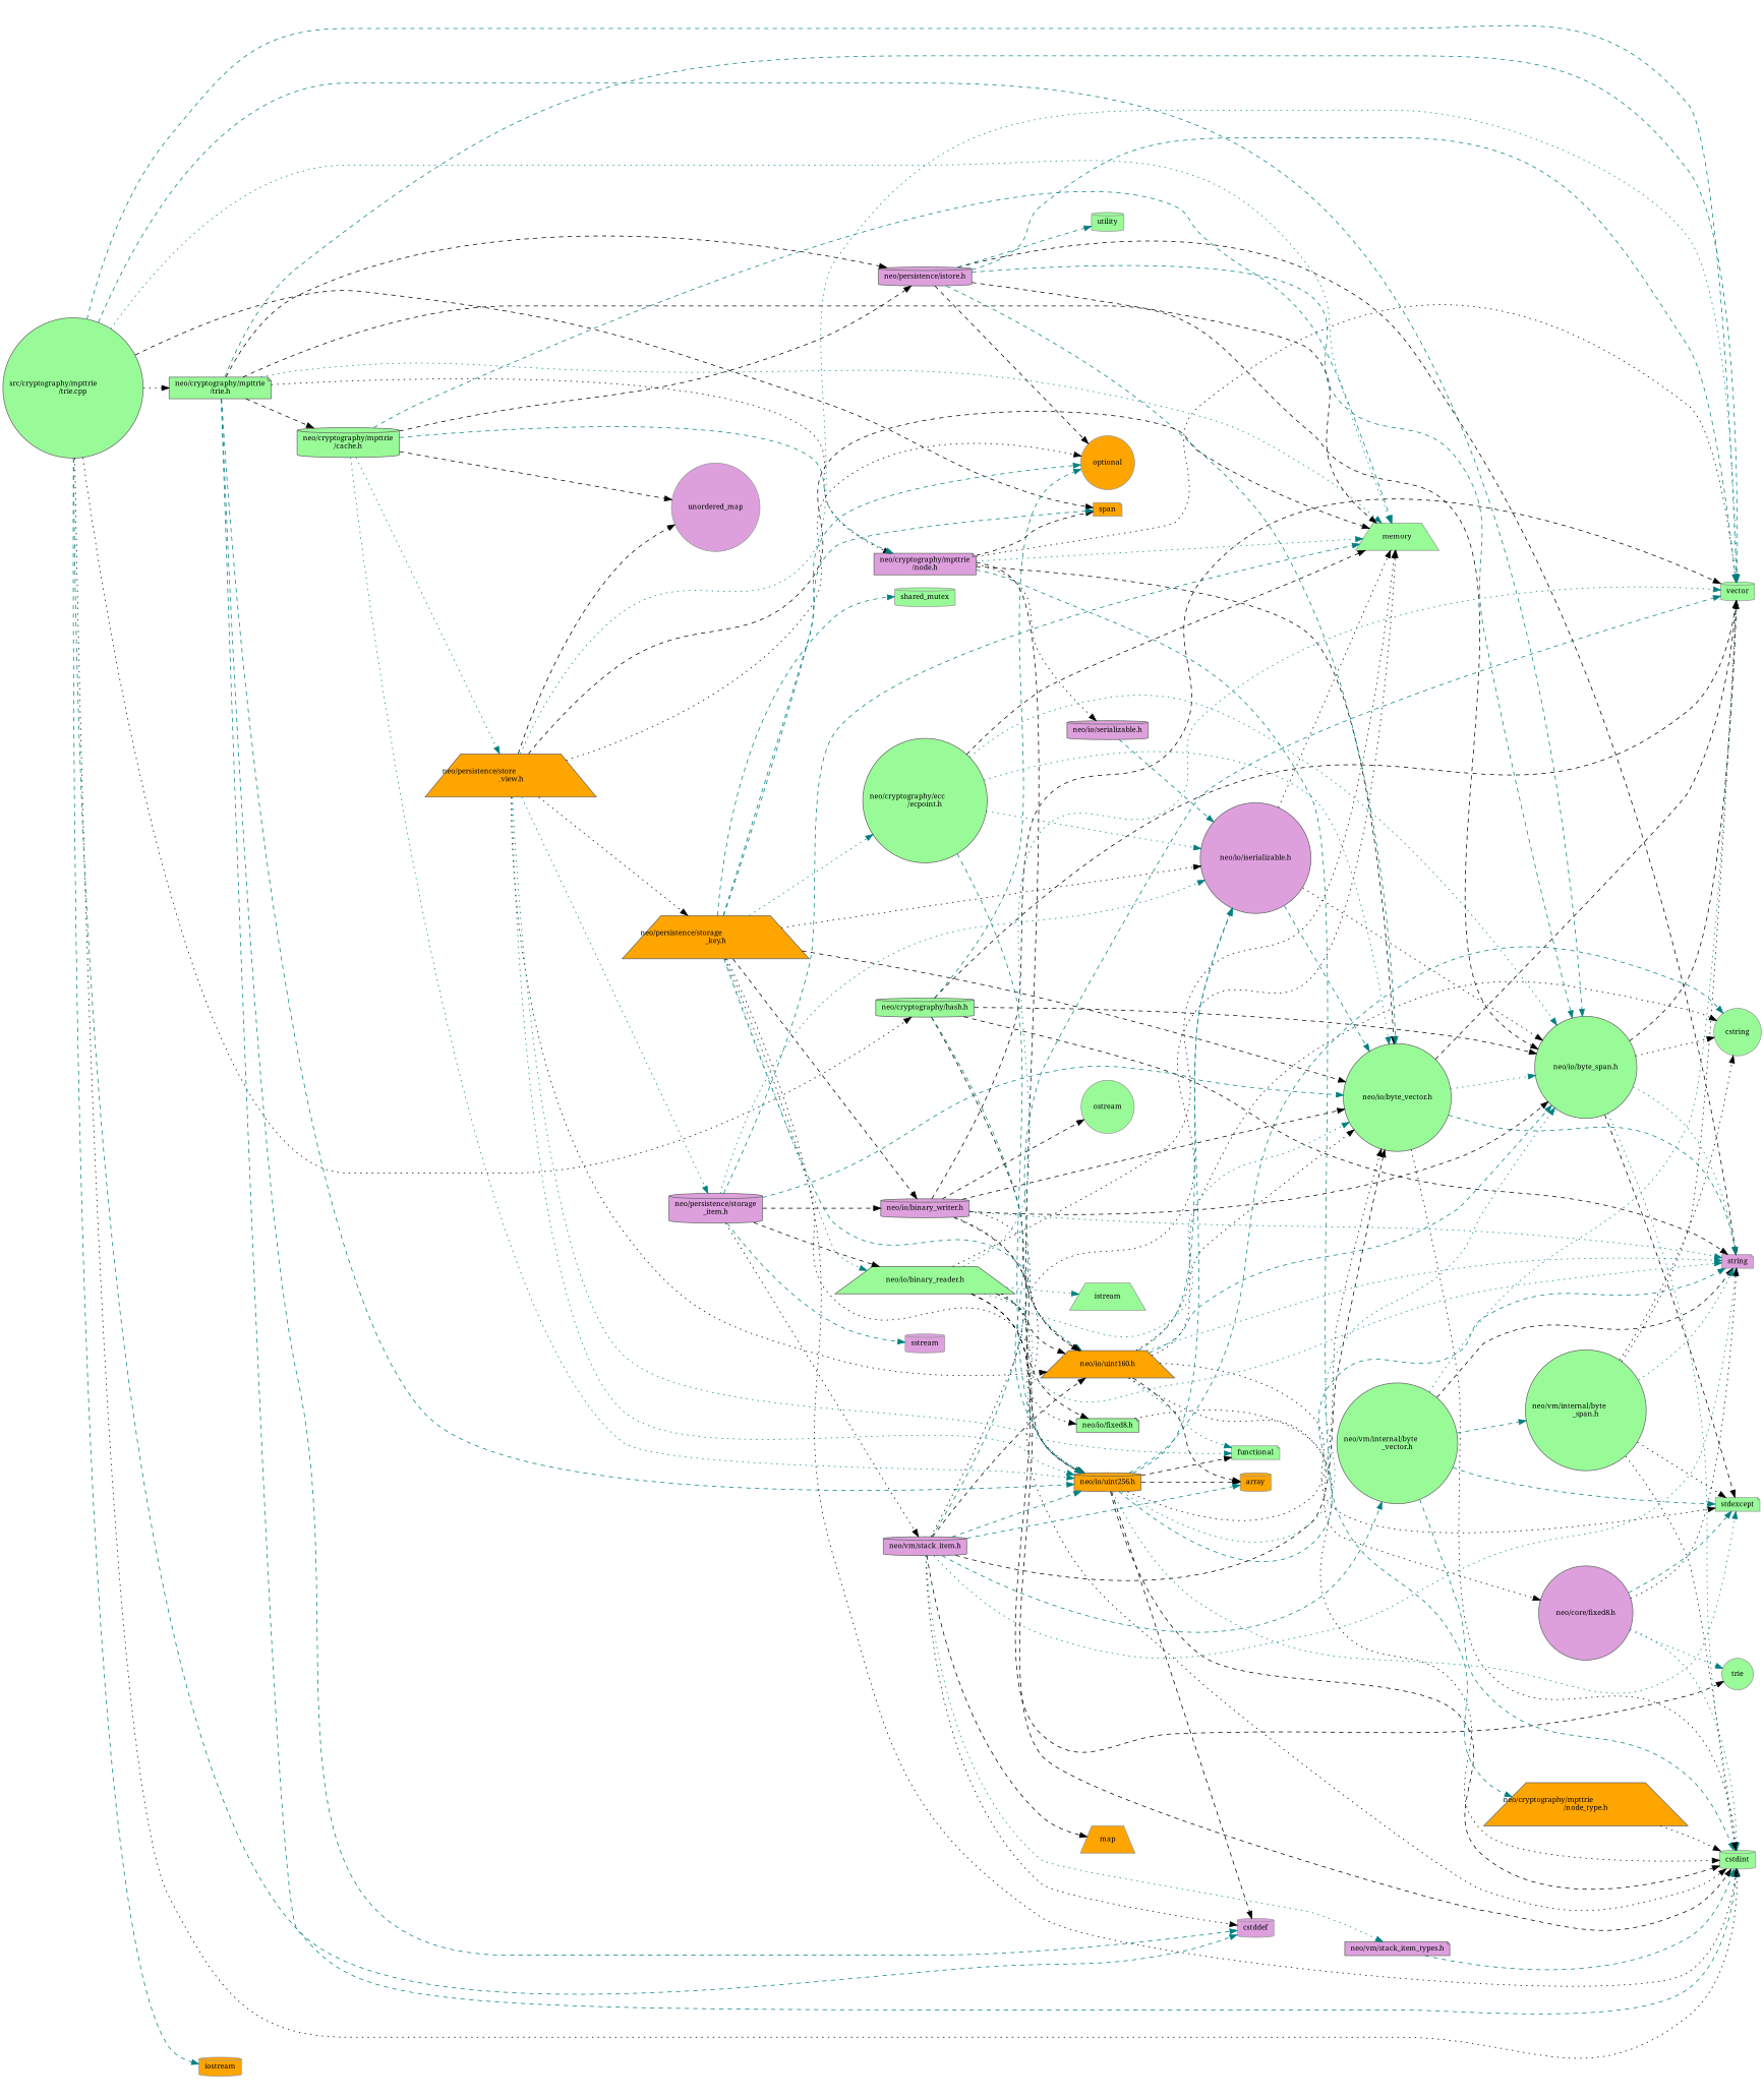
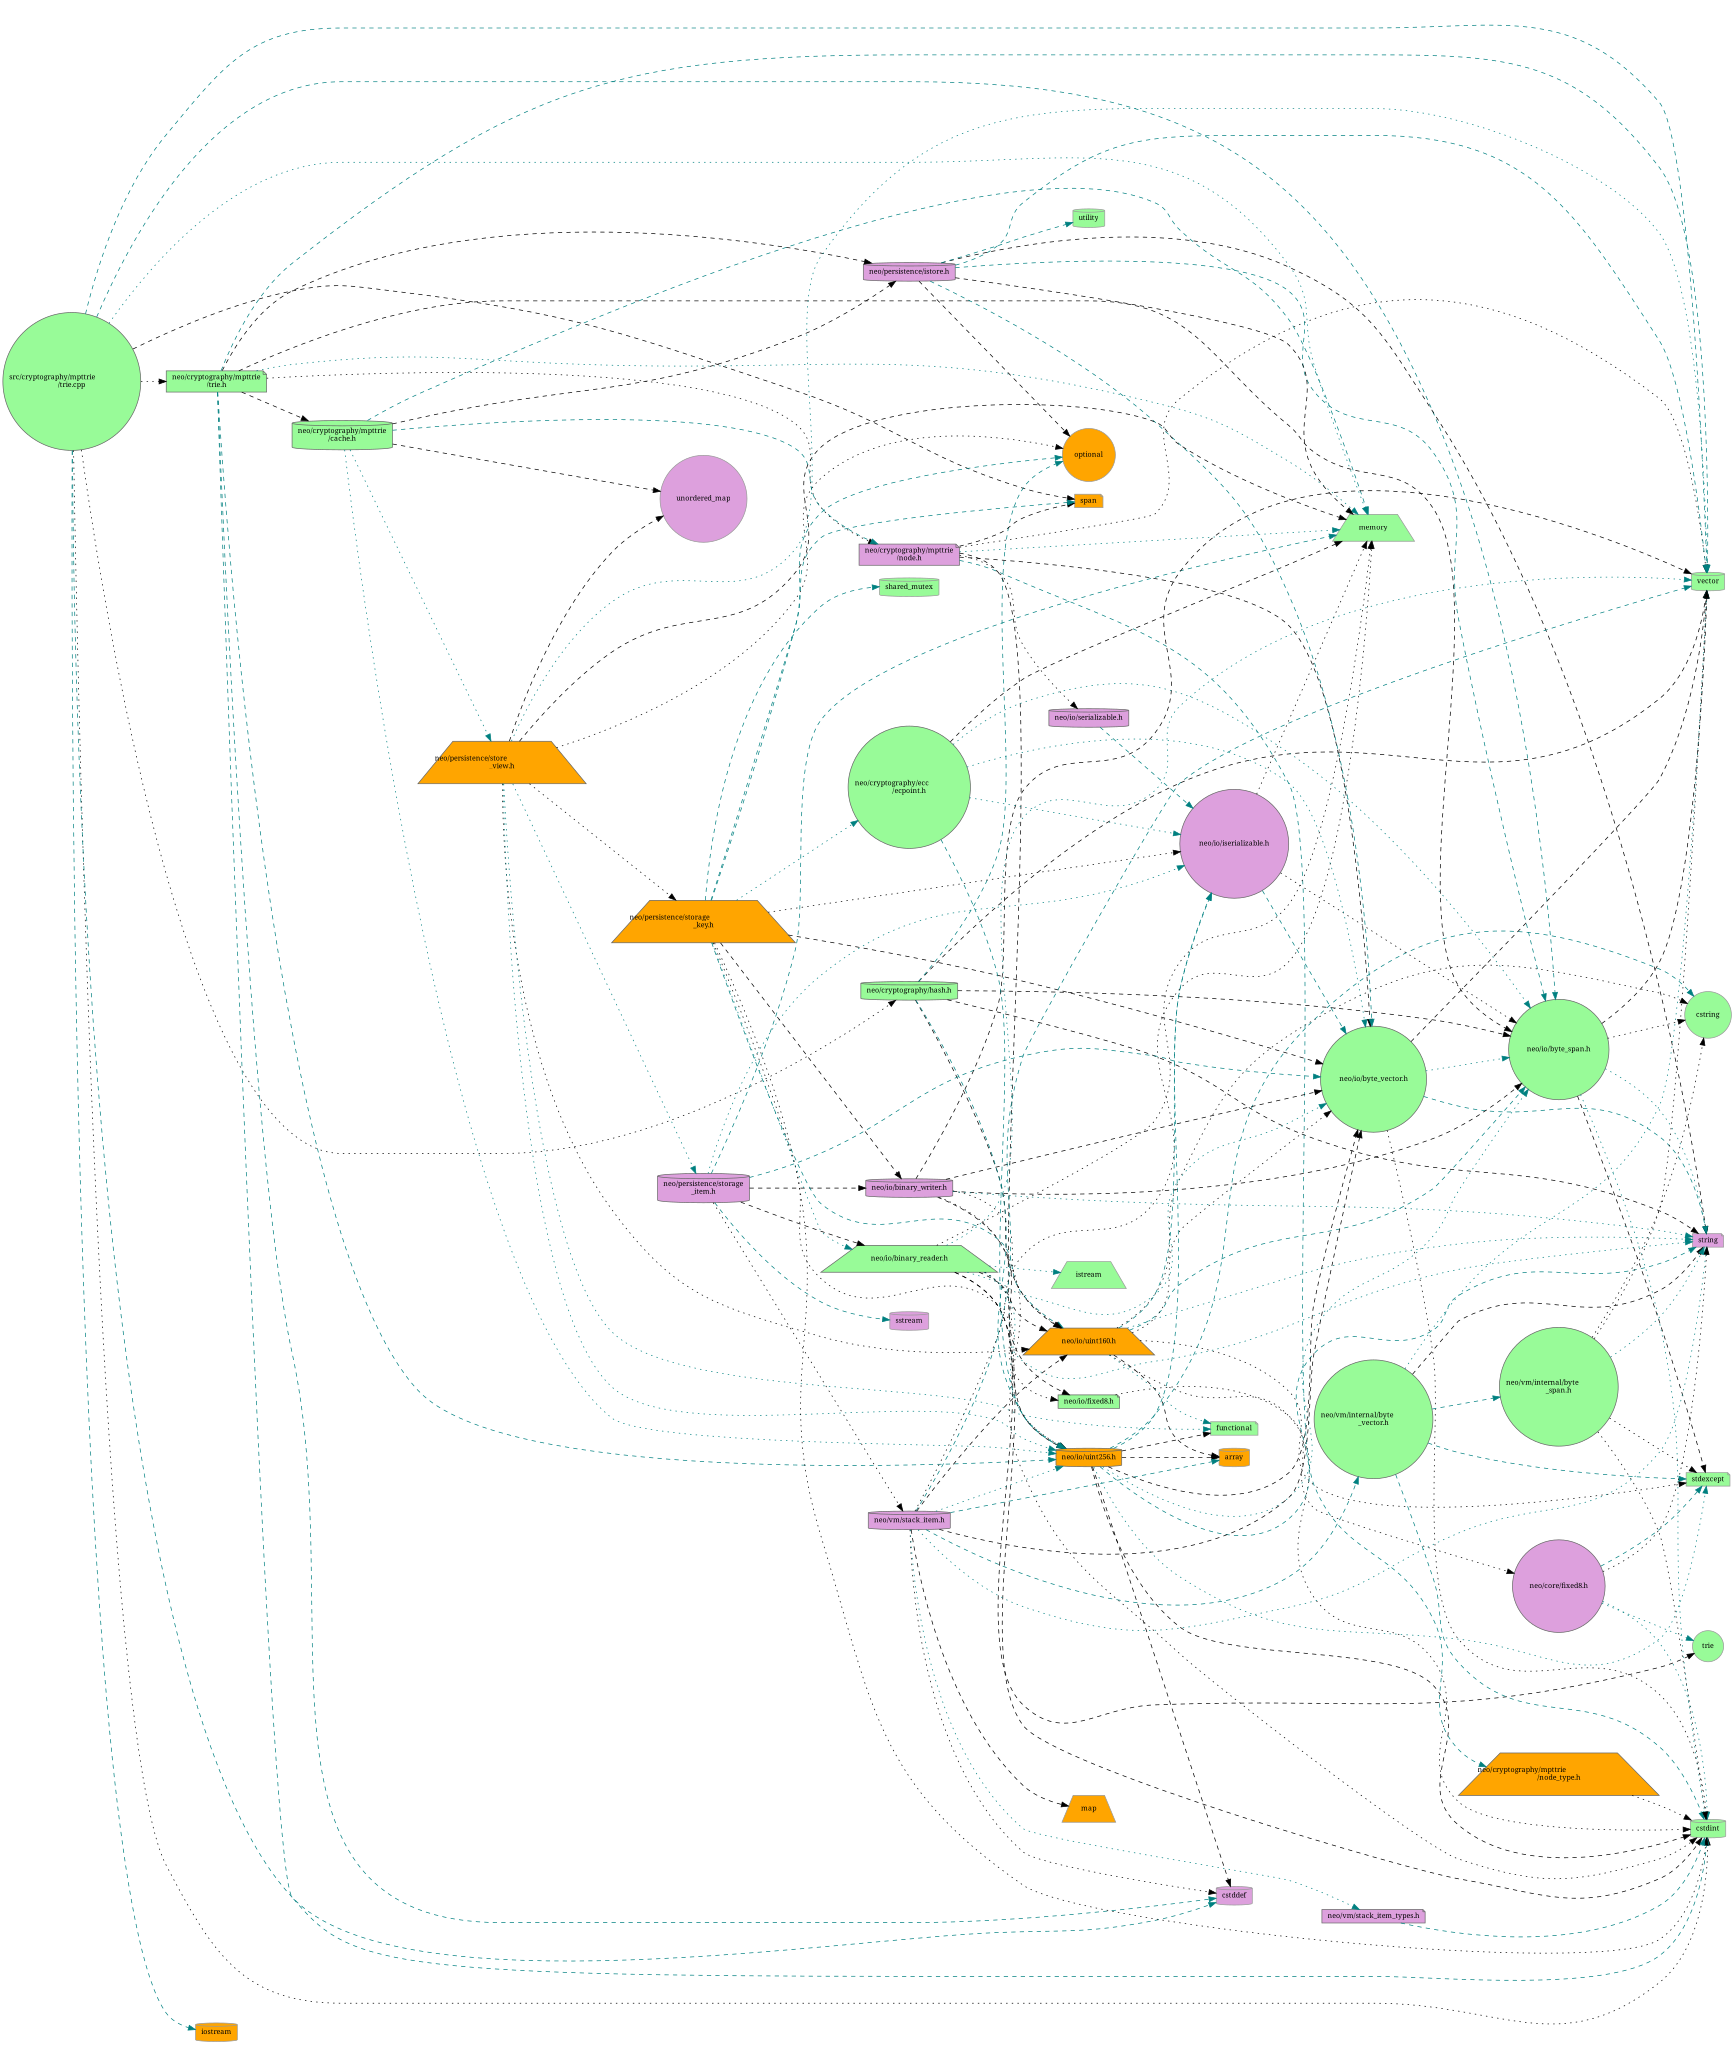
  digraph {
    fontname="Noto Serif"
    rankdir=LR
    node [color=grey40 fillcolor=palegreen fontname="Noto Serif" fontsize=10 shape=cylinder style=filled]
    edge [color=black fontname="Noto Serif" fontsize=10 labelfontname=Helvetica labelfontsize=10 style=dashed]
    n1 [color=gray40 fontcolor=black height=0.2 label="src/cryptography/mpttrie\l/trie.cpp" shape=circle width=0.4]
    n2 [height=0.2 label="neo/cryptography/hash.h" width=0.4]
    n3 [height=0.2 label="neo/io/byte_span.h" shape=circle width=0.4]
    n4 [color=grey60 height=0.2 label=cstdint width=0.4]
    n5 [color=grey60 height=0.2 label=vector width=0.4]
    n6 [color=grey60 height=0.2 label=memory shape=trapezium width=0.4]
    n7 [color=grey60 fillcolor=plum height=0.2 label=cstddef width=0.4]
    n8 [height=0.2 label="neo/cryptography/mpttrie\l/trie.h" shape=note width=0.4]
    n9 [color=grey60 fillcolor=orange height=0.2 label=span shape=note width=0.4]
    n10 [color=grey60 fillcolor=orange height=0.2 label=iostream width=0.4]
    n11 [fillcolor=orange height=0.2 label="neo/io/uint160.h" shape=trapezium width=0.4]
    n12 [fillcolor=orange height=0.2 label="neo/io/uint256.h" width=0.4]
    n13 [color=grey60 fillcolor=orange height=0.2 label=optional shape=circle width=0.4]
    n14 [color=grey60 fillcolor=plum height=0.2 label=string shape=note width=0.4]
    n15 [color=grey60 height=0.2 label=cstring shape=circle width=0.4]
    n16 [color=grey60 height=0.2 label=stdexcept shape=note width=0.4]
    n17 [height=0.2 label="neo/cryptography/mpttrie\l/cache.h" width=0.4]
    n18 [fillcolor=plum height=0.2 label="neo/cryptography/mpttrie\l/node.h" shape=note width=0.4]
    n19 [fillcolor=plum height=0.2 label="neo/persistence/istore.h" width=0.4]
    n20 [height=0.2 label="neo/io/byte_vector.h" shape=circle width=0.4]
    n21 [fillcolor=plum height=0.2 label="neo/io/iserializable.h" shape=circle width=0.4]
    n22 [color=grey60 fillcolor=orange height=0.2 label=array width=0.4]
    n23 [color=grey60 height=0.2 label=functional shape=note width=0.4]
    n24 [fillcolor=orange height=0.2 label="neo/persistence/store\l_view.h" shape=trapezium width=0.4]
    n25 [color=grey60 fillcolor=plum height=0.2 label=unordered_map shape=circle width=0.4]
    n26 [fillcolor=orange height=0.2 label="neo/cryptography/mpttrie\l/node_type.h" shape=trapezium width=0.4]
    n27 [fillcolor=plum height=0.2 label="neo/io/serializable.h" width=0.4]
    n28 [color=grey60 height=0.2 label=utility width=0.4]
    n29 [fillcolor=plum height=0.2 label="neo/persistence/storage\l_item.h" width=0.4]
    n30 [fillcolor=orange height=0.2 label="neo/persistence/storage\l_key.h" shape=trapezium width=0.4]
    n31 [height=0.2 label="neo/io/binary_reader.h" shape=trapezium width=0.4]
    n32 [fillcolor=plum height=0.2 label="neo/io/binary_writer.h" width=0.4]
    n33 [fillcolor=plum height=0.2 label="neo/vm/stack_item.h" width=0.4]
    n34 [color=grey60 fillcolor=plum height=0.2 label=sstream width=0.4]
    n35 [height=0.2 label="neo/cryptography/ecc\l/ecpoint.h" shape=circle width=0.4]
    n36 [color=grey60 height=0.2 label=shared_mutex width=0.4]
    n37 [height=0.2 label="neo/io/fixed8.h" shape=note width=0.4]
    n38 [color=grey60 height=0.2 label=trie shape=circle width=0.4]
    n39 [color=grey60 height=0.2 label=istream shape=trapezium width=0.4]
-   n40 [color=grey60 height=0.2 label=ostream shape=circle width=0.4]
    n41 [height=0.2 label="neo/vm/internal/byte\l_vector.h" shape=circle width=0.4]
    n42 [fillcolor=plum height=0.2 label="neo/vm/stack_item_types.h" shape=note width=0.4]
    n43 [color=grey60 fillcolor=orange height=0.2 label=map shape=trapezium width=0.4]
    n44 [fillcolor=plum height=0.2 label="neo/core/fixed8.h" shape=circle width=0.4]
    n45 [height=0.2 label="neo/vm/internal/byte\l_span.h" shape=circle width=0.4]
    n1 -> n2 [style=dotted]
    n1 -> n3 [color=teal]
    n1 -> n4 [style=dotted]
    n1 -> n5 [color=teal]
    n1 -> n6 [color=teal style=dotted]
    n1 -> n7 [color=teal]
    n1 -> n8 [style=dotted]
    n1 -> n9
    n1 -> n10 [color=teal]
    n2 -> n3
    n2 -> n5
    n2 -> n11
    n2 -> n12 [color=teal]
    n2 -> n13 [color=teal]
    n2 -> n14
    n3 -> n4 [color=teal style=dotted]
    n3 -> n5
    n3 -> n14 [color=teal style=dotted]
    n3 -> n15 [style=dotted]
    n3 -> n16
    n8 -> n3
    n8 -> n4 [color=teal]
    n8 -> n5 [color=teal]
    n8 -> n6 [color=teal style=dotted]
    n8 -> n7 [color=teal]
    n8 -> n12 [color=teal]
    n8 -> n17
    n8 -> n18 [style=dotted]
    n8 -> n19
    n11 -> n3 [color=teal]
    n11 -> n4 [style=dotted]
    n11 -> n14 [color=teal style=dotted]
    n11 -> n15 [style=dotted]
    n11 -> n16 [style=dotted]
    n11 -> n20 [style=dotted]
    n11 -> n21 [color=teal]
    n11 -> n22
    n11 -> n23 [color=teal style=dotted]
    n12 -> n3 [color=teal style=dotted]
    n12 -> n4
    n12 -> n7
    n12 -> n14 [color=teal]
    n12 -> n15 [color=teal]
    n12 -> n16 [color=teal style=dotted]
-   n12 -> n20 [style=dotted]
+   n12 -> n20
    n12 -> n21 [color=teal]
    n12 -> n22
    n12 -> n23
    n17 -> n6 [color=teal]
    n17 -> n12 [color=teal style=dotted]
    n17 -> n18 [color=teal]
    n17 -> n19
    n17 -> n24 [color=teal style=dotted]
    n17 -> n25
    n18 -> n5 [style=dotted]
    n18 -> n6 [color=teal style=dotted]
    n18 -> n9
    n18 -> n12
    n18 -> n20
    n18 -> n26 [color=teal]
    n18 -> n27 [style=dotted]
    n19 -> n3 [color=teal]
    n19 -> n5 [color=teal]
    n19 -> n6
    n19 -> n13
    n19 -> n14
    n19 -> n20 [color=teal]
    n19 -> n28 [color=teal]
    n20 -> n3 [color=teal style=dotted]
    n20 -> n4 [style=dotted]
    n20 -> n5
    n20 -> n14 [color=teal]
    n21 -> n3 [style=dotted]
    n21 -> n6 [style=dotted]
    n21 -> n20 [color=teal]
    n24 -> n5 [color=teal style=dotted]
    n24 -> n6
    n24 -> n11 [style=dotted]
    n24 -> n12 [color=teal style=dotted]
    n24 -> n13 [style=dotted]
    n24 -> n23 [color=teal style=dotted]
    n24 -> n25
    n24 -> n29 [color=teal style=dotted]
    n24 -> n30 [style=dotted]
    n26 -> n4 [style=dotted]
    n27 -> n21 [color=teal]
    n29 -> n6 [color=teal]
    n29 -> n20 [color=teal]
    n29 -> n21 [color=teal style=dotted]
    n29 -> n31
    n29 -> n32
    n29 -> n33 [style=dotted]
    n29 -> n34 [color=teal]
    n30 -> n4 [style=dotted]
    n30 -> n9 [color=teal]
    n30 -> n11 [color=teal]
    n30 -> n12 [style=dotted]
    n30 -> n13 [color=teal]
    n30 -> n20
    n30 -> n21 [style=dotted]
    n30 -> n31 [color=teal style=dotted]
    n30 -> n32
    n30 -> n35 [color=teal style=dotted]
    n30 -> n36 [color=teal]
    n31 -> n4
    n31 -> n5 [color=teal style=dotted]
    n31 -> n6 [style=dotted]
    n31 -> n11
    n31 -> n12 [color=teal style=dotted]
    n31 -> n14 [color=teal style=dotted]
    n31 -> n20 [color=teal style=dotted]
    n31 -> n37 [style=dotted]
    n31 -> n38
    n31 -> n39 [color=teal style=dotted]
    n32 -> n3
    n32 -> n4 [style=dotted]
    n32 -> n5
    n32 -> n11 [style=dotted]
    n32 -> n14 [color=teal style=dotted]
    n32 -> n20
    n32 -> n37
-   n32 -> n40
    n33 -> n5 [color=teal]
    n33 -> n6 [style=dotted]
    n33 -> n7 [style=dotted]
    n33 -> n11
-   n33 -> n12 [color=teal]
+   n33 -> n12 [color=teal style=dotted]
    n33 -> n14 [color=teal style=dotted]
    n33 -> n20
    n33 -> n22 [color=teal]
    n33 -> n41 [color=teal]
    n33 -> n42 [color=teal style=dotted]
    n33 -> n43
    n35 -> n3 [color=teal style=dotted]
    n35 -> n6
    n35 -> n12 [color=teal]
    n35 -> n20 [color=teal style=dotted]
    n35 -> n21 [color=teal style=dotted]
    n37 -> n44 [style=dotted]
    n41 -> n4 [color=teal]
    n41 -> n5 [color=teal style=dotted]
    n41 -> n14
    n41 -> n16 [color=teal]
    n41 -> n45 [color=teal]
    n42 -> n4 [color=teal]
    n44 -> n4 [color=teal style=dotted]
    n44 -> n14 [style=dotted]
    n44 -> n16 [color=teal]
    n44 -> n38 [color=teal style=dotted]
    n45 -> n4 [style=dotted]
    n45 -> n5 [style=dotted]
    n45 -> n14 [color=teal style=dotted]
    n45 -> n15 [style=dotted]
    n45 -> n16 [style=dotted]
  }
